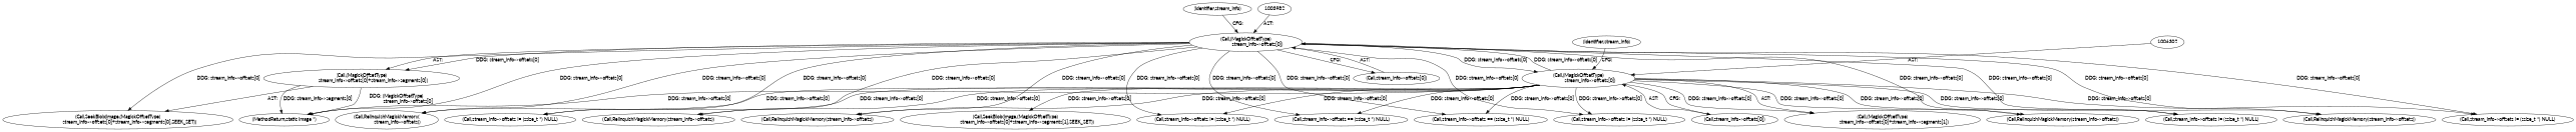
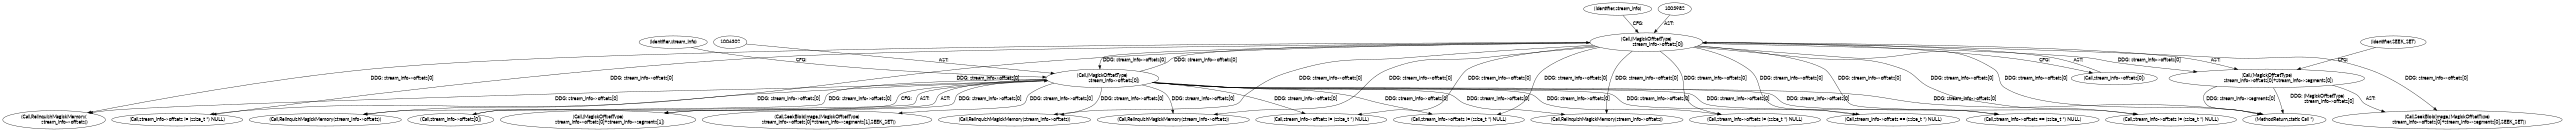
  digraph {
    fontname=Lato
    node [fontname=Lato]
    edge [fontname=Lato]
    n1 [label="(Call,(MagickOffsetType)\n                  stream_info->offsets[0]+stream_info->segments[0])"]
    n2 [label="(Call,SeekBlob(image,(MagickOffsetType)\n                  stream_info->offsets[0]+stream_info->segments[0],SEEK_SET))"]
-   n3 [label="(MethodReturn,static Image *)"]
+   n3 [label="(MethodReturn,static Call *)"]
    n4 [label="(Call,(MagickOffsetType)\n                  stream_info->offsets[0])"]
    n5 [label="(Call,(MagickOffsetType)\n                  stream_info->offsets[0])"]
    n6 [label="(Call,RelinquishMagickMemory(\n                stream_info->offsets))"]
    n7 [label="(Call,stream_info->offsets != (ssize_t *) NULL)"]
    n8 [label="(Call,RelinquishMagickMemory(stream_info->offsets))"]
    n9 [label="(Call,RelinquishMagickMemory(stream_info->offsets))"]
    n10 [label="(Call,stream_info->offsets != (ssize_t *) NULL)"]
    n11 [label="(Call,stream_info->offsets == (ssize_t *) NULL)"]
    n12 [label="(Call,stream_info->offsets == (ssize_t *) NULL)"]
    n13 [label="(Call,stream_info->offsets[0])"]
    n14 [label="(Call,stream_info->offsets != (ssize_t *) NULL)"]
    n15 [label="(Call,RelinquishMagickMemory(stream_info->offsets))"]
    n16 [label="(Call,stream_info->offsets != (ssize_t *) NULL)"]
    n17 [label="(Call,RelinquishMagickMemory(stream_info->offsets))"]
    n18 [label="(Call,stream_info->offsets != (ssize_t *) NULL)"]
    n19 [label="(Call,stream_info->offsets[0])"]
    n20 [label="(Call,(MagickOffsetType)\n                  stream_info->offsets[0]+stream_info->segments[1])"]
    n21 [label="(Call,SeekBlob(image,(MagickOffsetType)\n                  stream_info->offsets[0]+stream_info->segments[1],SEEK_SET))"]
+   n22 [label="(Identifier,SEEK_SET)"]
    n23 [label="(Identifier,stream_info)"]
    n24 [label="(Identifier,stream_info)"]
    1003982
    1004302
    n1 -> n2 [label="AST: "]
    n1 -> n3 [label="DDG: (MagickOffsetType)\n                  stream_info->offsets[0]"]
    n1 -> n3 [label="DDG: stream_info->segments[0]"]
    n4 -> n1 [label="AST: "]
    n4 -> n1 [label="DDG: stream_info->offsets[0]"]
    n4 -> n2 [label="DDG: stream_info->offsets[0]"]
    n4 -> n3 [label="DDG: stream_info->offsets[0]"]
    n4 -> n5 [label="DDG: stream_info->offsets[0]"]
    n4 -> n6 [label="DDG: stream_info->offsets[0]"]
    n4 -> n7 [label="DDG: stream_info->offsets[0]"]
    n4 -> n8 [label="DDG: stream_info->offsets[0]"]
    n4 -> n9 [label="DDG: stream_info->offsets[0]"]
    n4 -> n10 [label="DDG: stream_info->offsets[0]"]
    n4 -> n11 [label="DDG: stream_info->offsets[0]"]
    n4 -> n12 [label="DDG: stream_info->offsets[0]"]
    n4 -> n13 [label="CFG: "]
    n4 -> n14 [label="DDG: stream_info->offsets[0]"]
    n4 -> n15 [label="DDG: stream_info->offsets[0]"]
    n4 -> n16 [label="DDG: stream_info->offsets[0]"]
    n4 -> n17 [label="DDG: stream_info->offsets[0]"]
    n4 -> n18 [label="DDG: stream_info->offsets[0]"]
    n5 -> n3 [label="DDG: stream_info->offsets[0]"]
    n5 -> n4 [label="DDG: stream_info->offsets[0]"]
    n5 -> n6 [label="DDG: stream_info->offsets[0]"]
    n5 -> n7 [label="DDG: stream_info->offsets[0]"]
    n5 -> n8 [label="DDG: stream_info->offsets[0]"]
    n5 -> n9 [label="DDG: stream_info->offsets[0]"]
    n5 -> n10 [label="DDG: stream_info->offsets[0]"]
    n5 -> n11 [label="DDG: stream_info->offsets[0]"]
    n5 -> n12 [label="DDG: stream_info->offsets[0]"]
    n5 -> n14 [label="DDG: stream_info->offsets[0]"]
    n5 -> n15 [label="DDG: stream_info->offsets[0]"]
    n5 -> n16 [label="DDG: stream_info->offsets[0]"]
    n5 -> n17 [label="DDG: stream_info->offsets[0]"]
    n5 -> n18 [label="DDG: stream_info->offsets[0]"]
    n5 -> n19 [label="CFG: "]
    n5 -> n20 [label="AST: "]
    n5 -> n20 [label="DDG: stream_info->offsets[0]"]
    n5 -> n21 [label="DDG: stream_info->offsets[0]"]
    n13 -> n4 [label="AST: "]
    n19 -> n5 [label="AST: "]
+   n22 -> n1 [label="CFG: "]
    n23 -> n4 [label="CFG: "]
    n24 -> n5 [label="CFG: "]
    1003982 -> n4 [label="AST: "]
    1004302 -> n5 [label="AST: "]
  }
